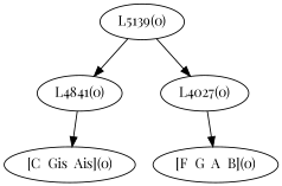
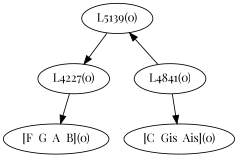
  digraph {
    fontname="Playfair Display"
    node [fontname="Playfair Display"]
    edge [fontname="Playfair Display"]
    n1 [label="L5139(0)"]
    "L4841(0)"
-   "L4227(0)" [label="L4027(0)"]
+   "L4227(0)"
    "[C  Gis  Ais](0)"
    "[F  G  A  B](0)"
    subgraph sub_1 {
      rank=min
      n1
    }
    subgraph sub_2 {
      rank=same
      "L4841(0)"
      "L4227(0)"
    }
    subgraph sub_3 {
      rank=max
      "[C  Gis  Ais](0)"
      "[F  G  A  B](0)"
    }
-   n1 -> "L4841(0)"
+   "L4841(0)" -> n1
    n1 -> "L4227(0)"
    "L4841(0)" -> "[C  Gis  Ais](0)"
    "L4227(0)" -> "[F  G  A  B](0)"
  }
